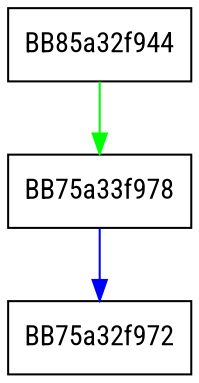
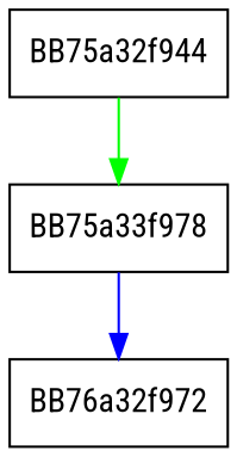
  digraph {
    fontname="Roboto Condensed"
    splines=ortho
    node [fontname="Roboto Condensed" shape=box]
    edge [fontname="Roboto Condensed"]
    n1 [label=BB75a33f978]
-   BB75a32f944 [label=BB85a32f944]
-   BB75a32f972
+   BB75a32f944
+   BB75a32f972 [label=BB76a32f972]
    n1 -> BB75a32f972 [color=blue]
    BB75a32f944 -> n1 [color=green]
  }
